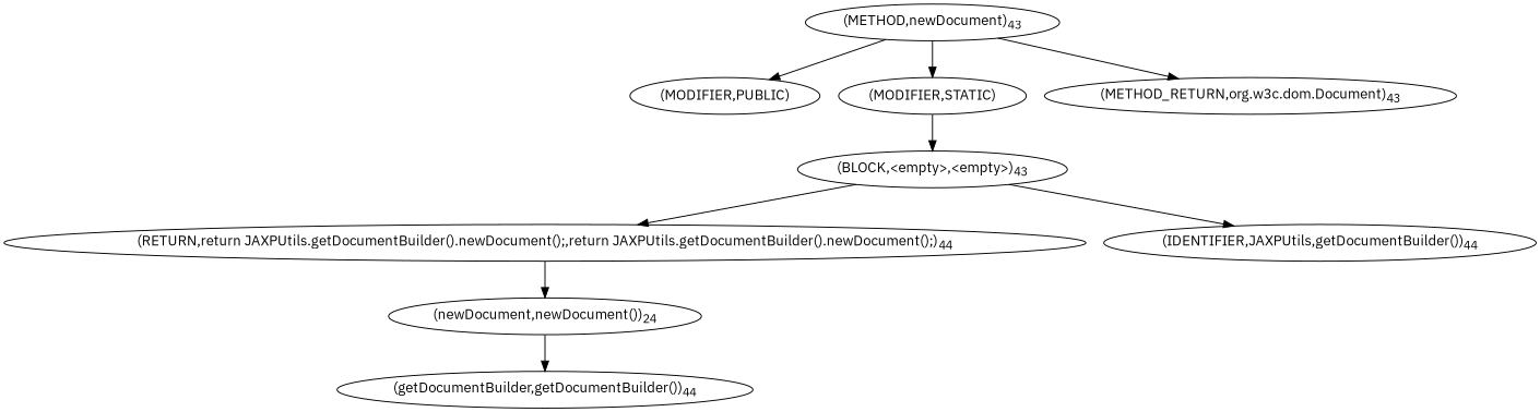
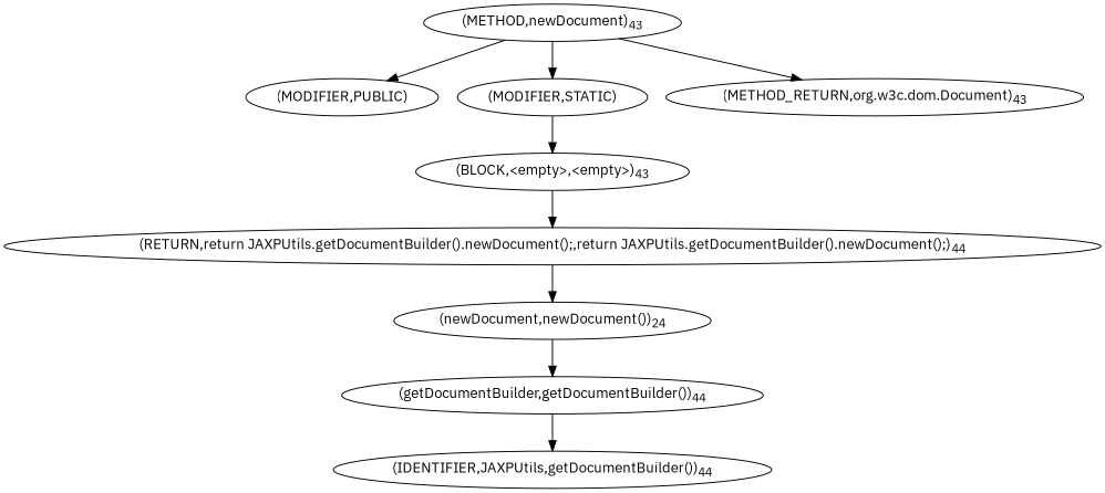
  digraph {
    fontname="IBM Plex Sans"
    node [fontname="IBM Plex Sans"]
    edge [fontname="IBM Plex Sans"]
    n1 [label=<(METHOD,newDocument)<SUB>43</SUB>>]
    n2 [label=<(MODIFIER,PUBLIC)>]
    n3 [label=<(MODIFIER,STATIC)>]
    n4 [label=<(METHOD_RETURN,org.w3c.dom.Document)<SUB>43</SUB>>]
    n5 [label=<(BLOCK,&lt;empty&gt;,&lt;empty&gt;)<SUB>43</SUB>>]
    n6 [label=<(RETURN,return JAXPUtils.getDocumentBuilder().newDocument();,return JAXPUtils.getDocumentBuilder().newDocument();)<SUB>44</SUB>>]
    n7 [label=<(newDocument,newDocument())<SUB>24</SUB>>]
    n8 [label=<(getDocumentBuilder,getDocumentBuilder())<SUB>44</SUB>>]
    n9 [label=<(IDENTIFIER,JAXPUtils,getDocumentBuilder())<SUB>44</SUB>>]
    n1 -> n2
    n1 -> n3
    n1 -> n4
    n3 -> n5
    n5 -> n6
    n6 -> n7
    n7 -> n8
-   n5 -> n9
+   n8 -> n9
  }
